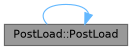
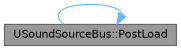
  digraph {
    rankdir=LR
-   n1 [color=gray40 fillcolor=grey60 fontcolor=black fontname=Helvetica fontsize=10 height=0.2 label="PostLoad::PostLoad" shape=box style=filled width=0.4]
+   n1 [color=gray40 fillcolor=grey60 fontcolor=black fontname=Helvetica fontsize=10 height=0.2 label="USoundSourceBus::PostLoad" shape=box style=filled width=0.4]
    n1 -> n1 [color=steelblue1 fontname=Helvetica fontsize=10 labelfontname=Helvetica labelfontsize=10 style=solid]
  }
